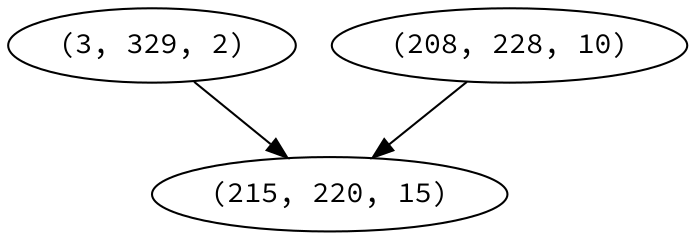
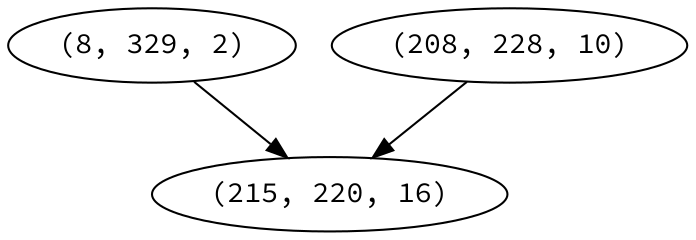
  digraph {
    fontname="Source Code Pro"
    node [fontname="Source Code Pro"]
    edge [fontname="Source Code Pro"]
-   "(3, 329, 2)"
-   "(215, 220, 16)" [label="(215, 220, 15)"]
+   "(3, 329, 2)" [label="(8, 329, 2)"]
+   "(215, 220, 16)"
    "(208, 228, 10)"
    "(3, 329, 2)" -> "(215, 220, 16)"
    "(208, 228, 10)" -> "(215, 220, 16)"
  }
